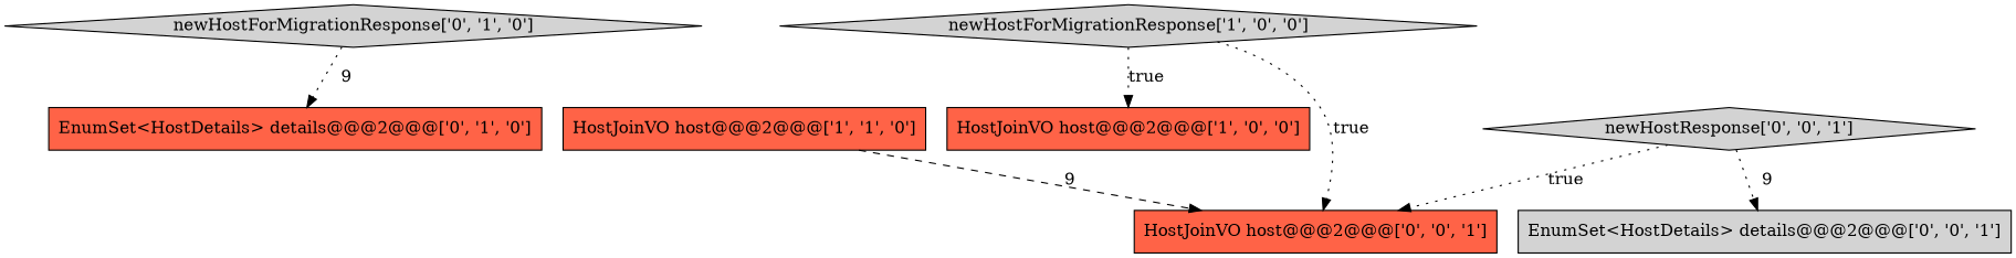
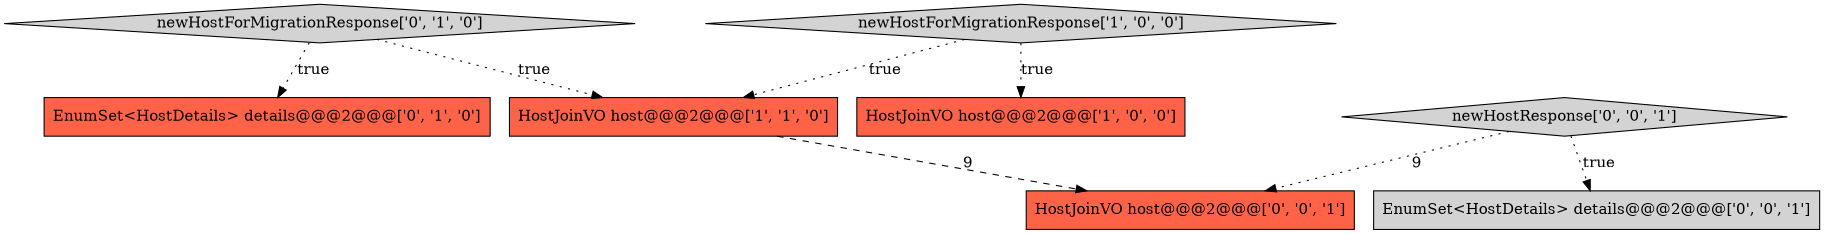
  digraph {
    node [fillcolor=tomato shape=box style=filled]
    edge [style=dotted]
    n1 [label="EnumSet<HostDetails> details@@@2@@@['0', '1', '0']"]
    n2 [label="HostJoinVO host@@@2@@@['1', '0', '0']"]
    n3 [label="HostJoinVO host@@@2@@@['1', '1', '0']"]
    n4 [label="HostJoinVO host@@@2@@@['0', '0', '1']"]
    n5 [fillcolor=lightgray label="newHostForMigrationResponse['1', '0', '0']" shape=diamond]
    n6 [fillcolor=lightgray label="EnumSet<HostDetails> details@@@2@@@['0', '0', '1']"]
    n7 [fillcolor=lightgray label="newHostForMigrationResponse['0', '1', '0']" shape=diamond]
    n8 [fillcolor=lightgray label="newHostResponse['0', '0', '1']" shape=diamond]
    n3 -> n4 [label=9 style=dashed]
    n5 -> n2 [label=true]
-   n5 -> n4 [label=true]
-   n7 -> n1 [label=9]
-   n8 -> n4 [label=true]
-   n8 -> n6 [label=9]
+   n5 -> n3 [label=true]
+   n7 -> n1 [label=true]
+   n7 -> n3 [label=true]
+   n8 -> n4 [label=9]
+   n8 -> n6 [label=true]
  }
